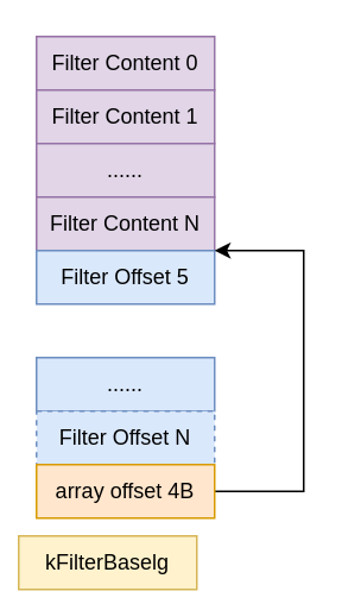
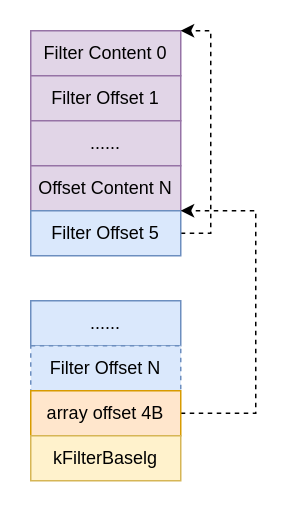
  <mxCell id="0" />
  <mxCell id="1" parent="0" />
  <mxCell id="2" value="Filter Content 0" style="rounded=0;whiteSpace=wrap;html=1;fillColor=#e1d5e7;strokeColor=#9673a6;" parent="1" vertex="1"><mxGeometry x="20" y="20" width="100" height="30" as="geometry" /></mxCell>
- <mxCell id="3" value="Filter Content 1" style="rounded=0;whiteSpace=wrap;html=1;fillColor=#e1d5e7;strokeColor=#9673a6;" parent="1" vertex="1"><mxGeometry x="20" y="50" width="100" height="30" as="geometry" /></mxCell>
+ <mxCell id="3" value="Filter Offset 1" style="rounded=0;whiteSpace=wrap;html=1;fillColor=#e1d5e7;strokeColor=#9673a6;" parent="1" vertex="1"><mxGeometry x="20" y="50" width="100" height="30" as="geometry" /></mxCell>
  <mxCell id="4" value="......" style="rounded=0;whiteSpace=wrap;html=1;fillColor=#e1d5e7;strokeColor=#9673a6;" parent="1" vertex="1"><mxGeometry x="20" y="80" width="100" height="30" as="geometry" /></mxCell>
- <mxCell id="5" value="Filter Content N" style="rounded=0;whiteSpace=wrap;html=1;fillColor=#e1d5e7;strokeColor=#9673a6;" parent="1" vertex="1"><mxGeometry x="20" y="110" width="100" height="30" as="geometry" /></mxCell>
+ <mxCell id="5" value="Offset Content N" style="rounded=0;whiteSpace=wrap;html=1;fillColor=#e1d5e7;strokeColor=#9673a6;" parent="1" vertex="1"><mxGeometry x="20" y="110" width="100" height="30" as="geometry" /></mxCell>
+ <mxCell id="6" style="edgeStyle=orthogonalEdgeStyle;rounded=0;orthogonalLoop=1;jettySize=auto;html=1;exitX=1;exitY=0.5;exitDx=0;exitDy=0;entryX=1;entryY=0;entryDx=0;entryDy=0;dashed=1;" parent="1" source="7" target="2" edge="1"><mxGeometry relative="1" as="geometry"><Array as="points"><mxPoint x="140" y="155" /><mxPoint x="140" y="20" /></Array></mxGeometry></mxCell>
  <mxCell id="7" value="Filter Offset 5" style="rounded=0;whiteSpace=wrap;html=1;fillColor=#dae8fc;strokeColor=#6c8ebf;" parent="1" vertex="1"><mxGeometry x="20" y="140" width="100" height="30" as="geometry" /></mxCell>
  <mxCell id="8" value="......" style="rounded=0;whiteSpace=wrap;html=1;fillColor=#dae8fc;strokeColor=#6c8ebf;" parent="1" vertex="1"><mxGeometry x="20" y="200" width="100" height="30" as="geometry" /></mxCell>
  <mxCell id="9" value="Filter Offset N" style="rounded=0;whiteSpace=wrap;html=1;fillColor=#dae8fc;strokeColor=#6c8ebf;dashed=1;" parent="1" vertex="1"><mxGeometry x="20" y="230" width="100" height="30" as="geometry" /></mxCell>
- <mxCell id="10" style="edgeStyle=orthogonalEdgeStyle;rounded=0;orthogonalLoop=1;jettySize=auto;html=1;exitX=1;exitY=0.5;exitDx=0;exitDy=0;entryX=1;entryY=0;entryDx=0;entryDy=0;dashed=0;" parent="1" source="11" target="7" edge="1"><mxGeometry relative="1" as="geometry"><Array as="points"><mxPoint x="170" y="275" /><mxPoint x="170" y="140" /></Array></mxGeometry></mxCell>
+ <mxCell id="10" style="edgeStyle=orthogonalEdgeStyle;rounded=0;orthogonalLoop=1;jettySize=auto;html=1;exitX=1;exitY=0.5;exitDx=0;exitDy=0;entryX=1;entryY=0;entryDx=0;entryDy=0;dashed=1;" parent="1" source="11" target="7" edge="1"><mxGeometry relative="1" as="geometry"><Array as="points"><mxPoint x="170" y="275" /><mxPoint x="170" y="140" /></Array></mxGeometry></mxCell>
  <mxCell id="11" value="array offset 4B" style="rounded=0;whiteSpace=wrap;html=1;fillColor=#ffe6cc;strokeColor=#d79b00;" parent="1" vertex="1"><mxGeometry x="20" y="260" width="100" height="30" as="geometry" /></mxCell>
- <mxCell id="12" value="kFilterBaselg" style="rounded=0;whiteSpace=wrap;html=1;fillColor=#fff2cc;strokeColor=#d6b656;" parent="1" vertex="1"><mxGeometry x="10" y="300" width="100" height="30" as="geometry" /></mxCell>
+ <mxCell id="12" value="kFilterBaselg" style="rounded=0;whiteSpace=wrap;html=1;fillColor=#fff2cc;strokeColor=#d6b656;" parent="1" vertex="1"><mxGeometry x="20" y="290" width="100" height="30" as="geometry" /></mxCell>
